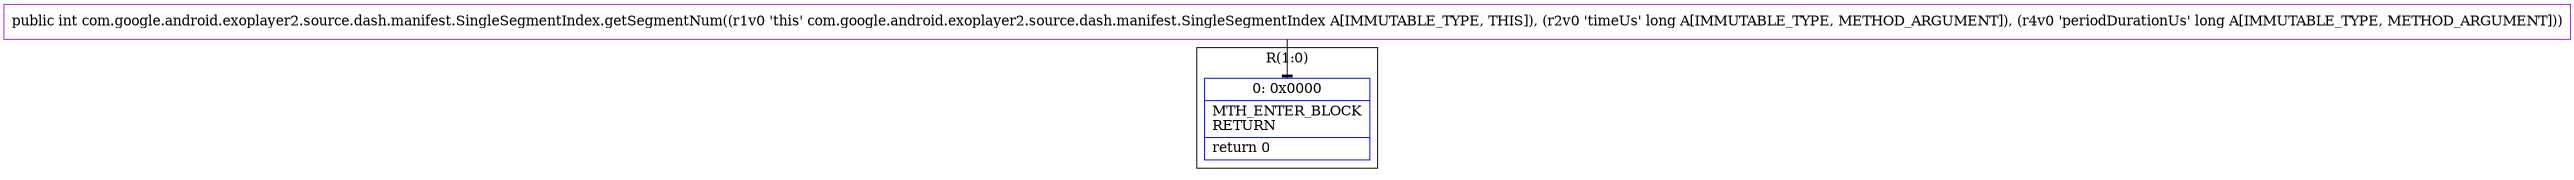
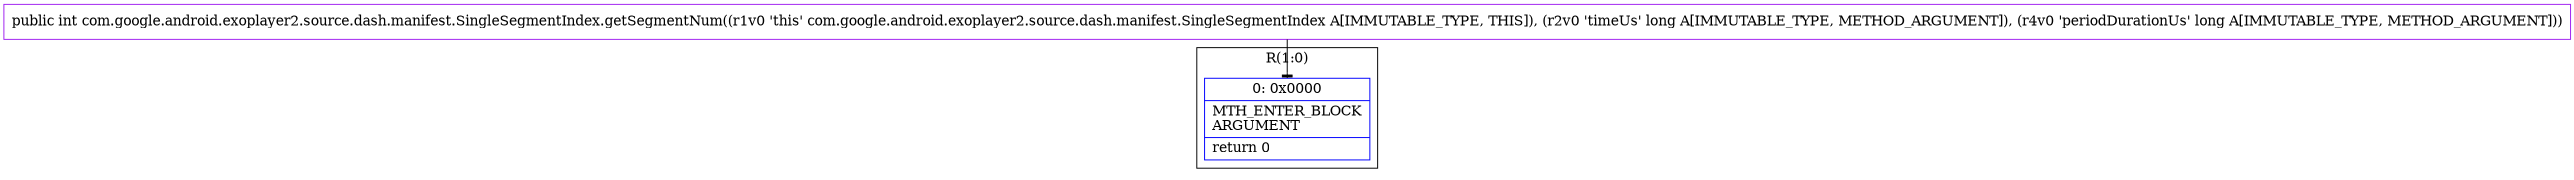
  digraph {
    node [shape=record]
-   n1 [color=blue label="{0\:\ 0x0000|MTH_ENTER_BLOCK\lRETURN\l|return 0\l}"]
+   n1 [color=blue label="{0\:\ 0x0000|MTH_ENTER_BLOCK\lARGUMENT\l|return 0\l}"]
    n2 [label="{public int com.google.android.exoplayer2.source.dash.manifest.SingleSegmentIndex.getSegmentNum((r1v0 'this' com.google.android.exoplayer2.source.dash.manifest.SingleSegmentIndex A[IMMUTABLE_TYPE, THIS]), (r2v0 'timeUs' long A[IMMUTABLE_TYPE, METHOD_ARGUMENT]), (r4v0 'periodDurationUs' long A[IMMUTABLE_TYPE, METHOD_ARGUMENT])) }" color=purple]
    subgraph cluster_1 {
      label="R(1:0)"
      n1
    }
    n2 -> n1 [arrowhead=tee]
  }
